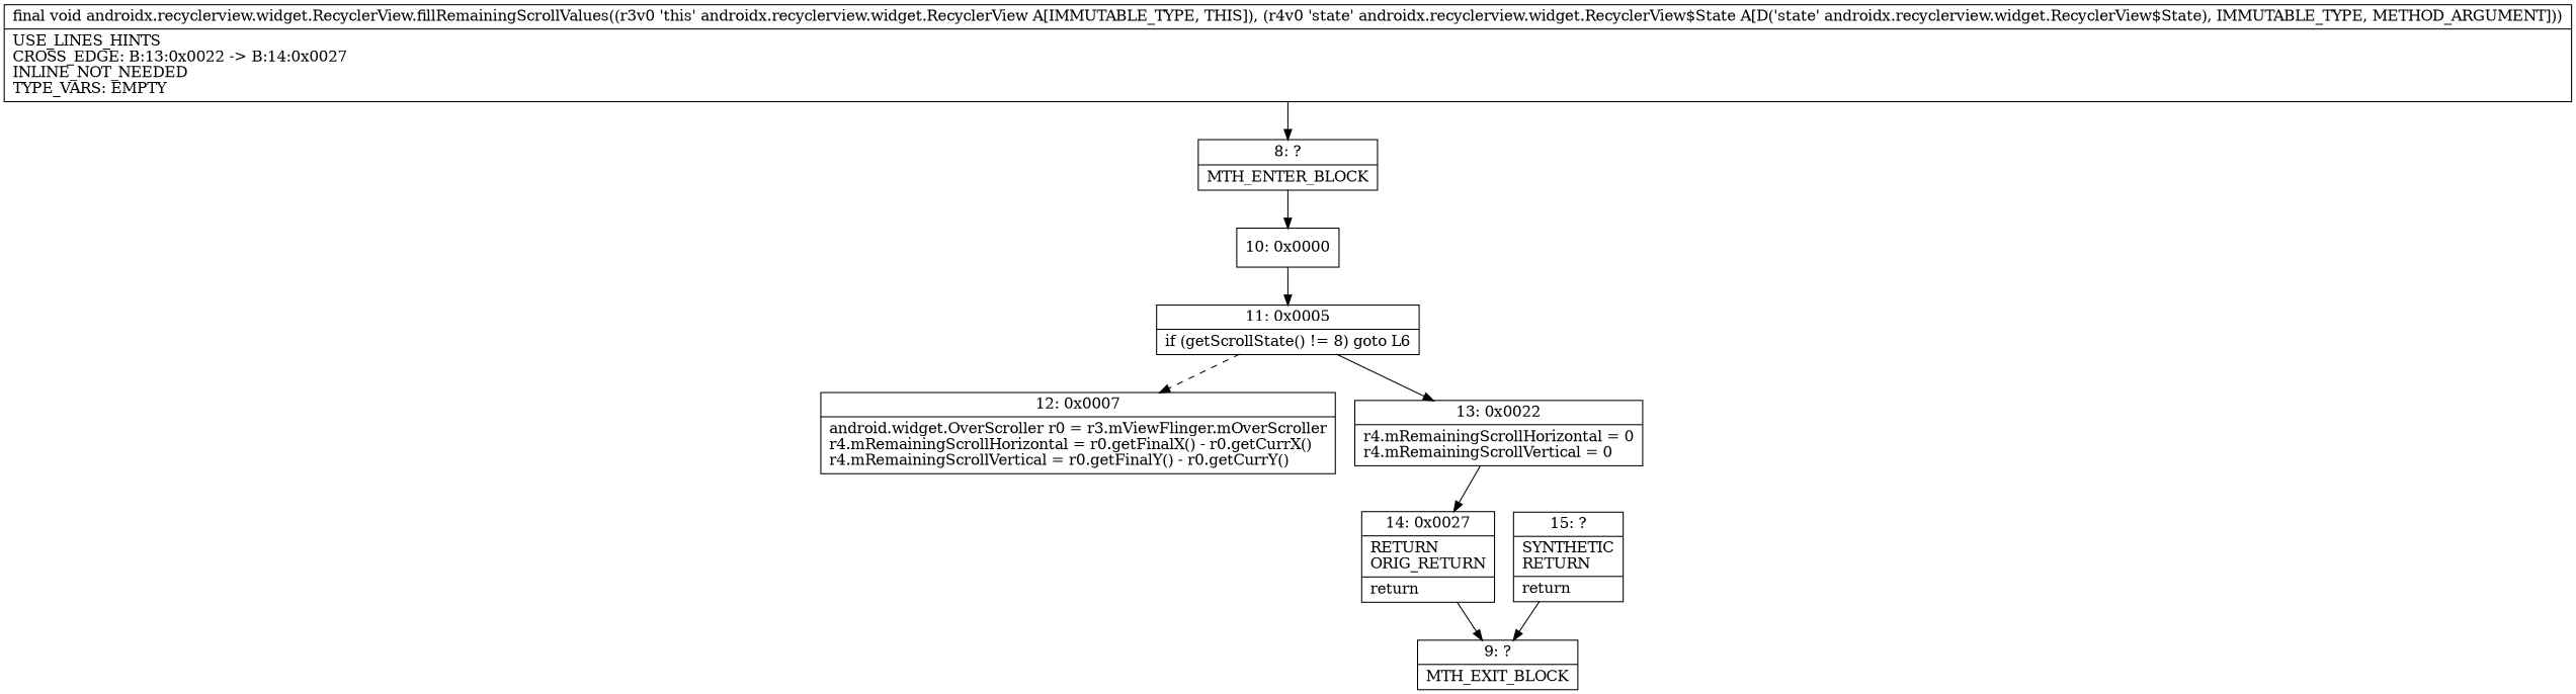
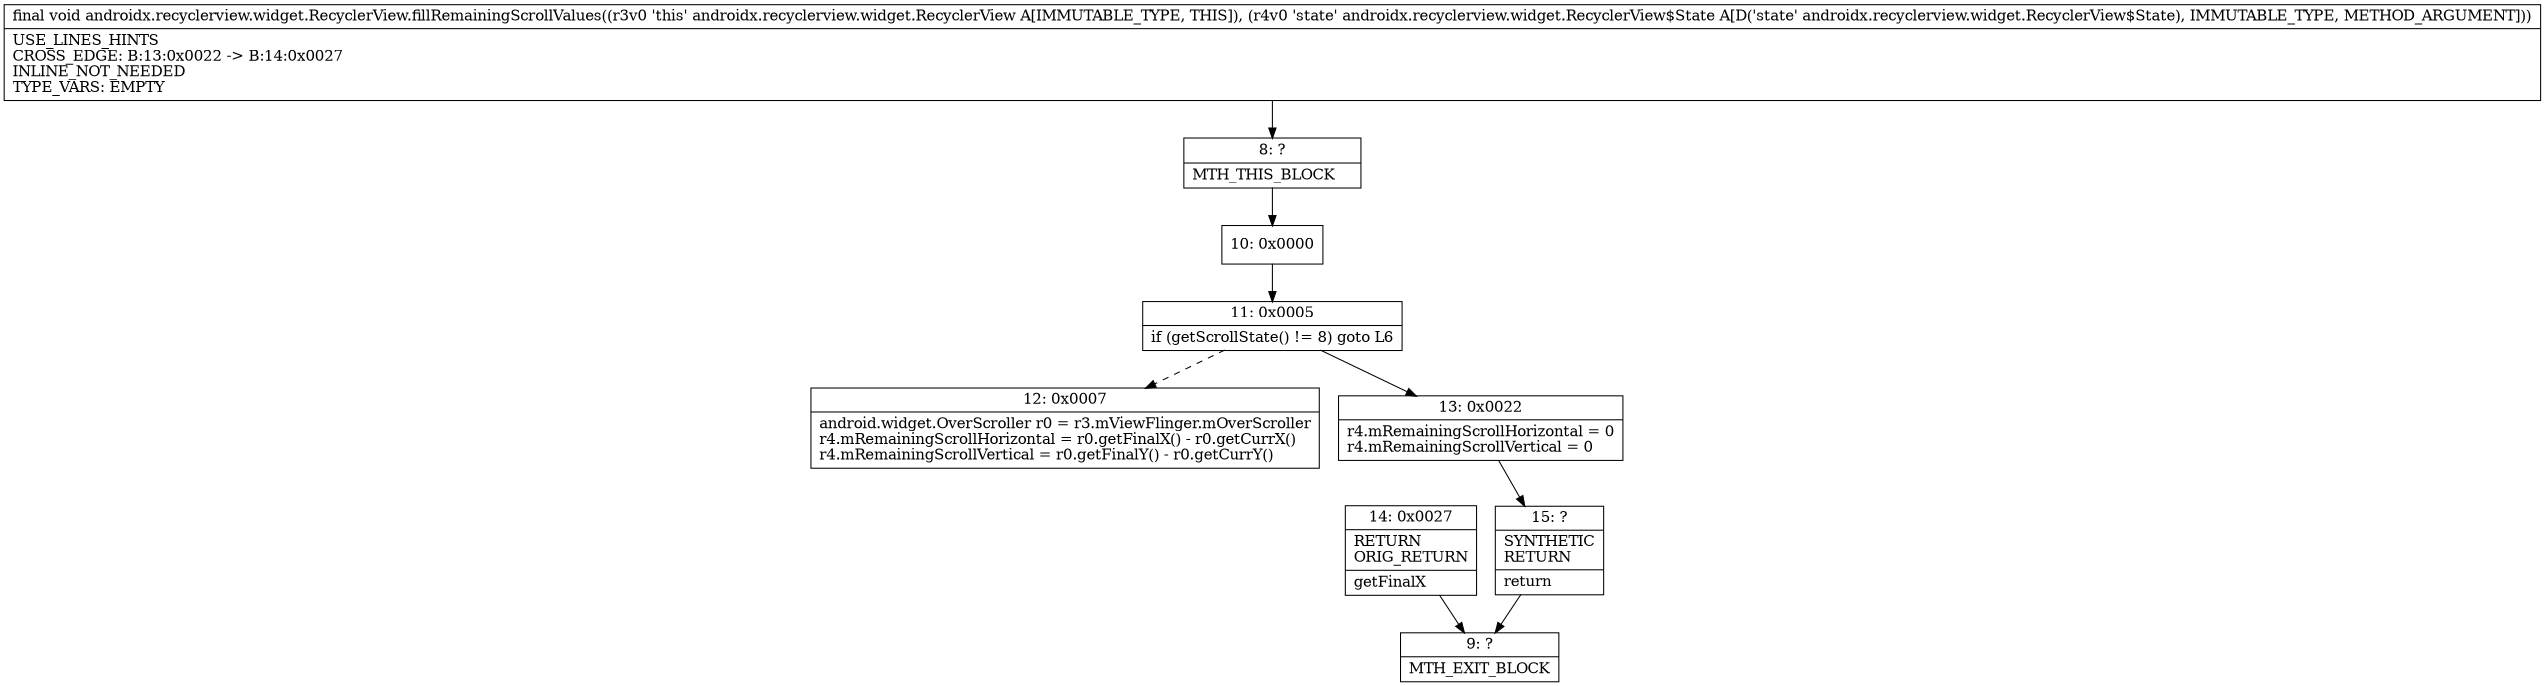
  digraph {
    node [shape=record]
-   n1 [label="{8\:\ ?|MTH_ENTER_BLOCK\l}"]
+   n1 [label="{8\:\ ?|MTH_THIS_BLOCK\l}"]
    n2 [label="{10\:\ 0x0000}"]
    n3 [label="{11\:\ 0x0005|if (getScrollState() != 8) goto L6\l}"]
    n4 [label="{12\:\ 0x0007|android.widget.OverScroller r0 = r3.mViewFlinger.mOverScroller\lr4.mRemainingScrollHorizontal = r0.getFinalX() \- r0.getCurrX()\lr4.mRemainingScrollVertical = r0.getFinalY() \- r0.getCurrY()\l}"]
    n5 [label="{13\:\ 0x0022|r4.mRemainingScrollHorizontal = 0\lr4.mRemainingScrollVertical = 0\l}"]
-   n6 [label="{14\:\ 0x0027|RETURN\lORIG_RETURN\l|return\l}"]
+   n6 [label="{14\:\ 0x0027|RETURN\lORIG_RETURN\l|getFinalX\l}"]
    n7 [label="{15\:\ ?|SYNTHETIC\lRETURN\l|return\l}"]
    n8 [label="{9\:\ ?|MTH_EXIT_BLOCK\l}"]
    n9 [label="{final void androidx.recyclerview.widget.RecyclerView.fillRemainingScrollValues((r3v0 'this' androidx.recyclerview.widget.RecyclerView A[IMMUTABLE_TYPE, THIS]), (r4v0 'state' androidx.recyclerview.widget.RecyclerView$State A[D('state' androidx.recyclerview.widget.RecyclerView$State), IMMUTABLE_TYPE, METHOD_ARGUMENT]))  | USE_LINES_HINTS\lCROSS_EDGE: B:13:0x0022 \-\> B:14:0x0027\lINLINE_NOT_NEEDED\lTYPE_VARS: EMPTY\l}"]
    n1 -> n2
    n2 -> n3
    n3 -> n4 [style=dashed]
    n3 -> n5
-   n5 -> n6
+   n5 -> n7
    n6 -> n8
    n7 -> n8
    n9 -> n1
  }
